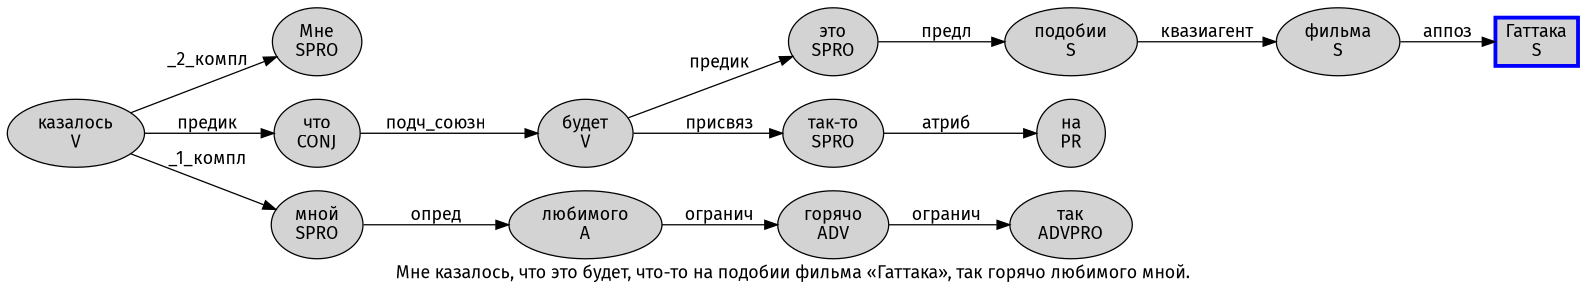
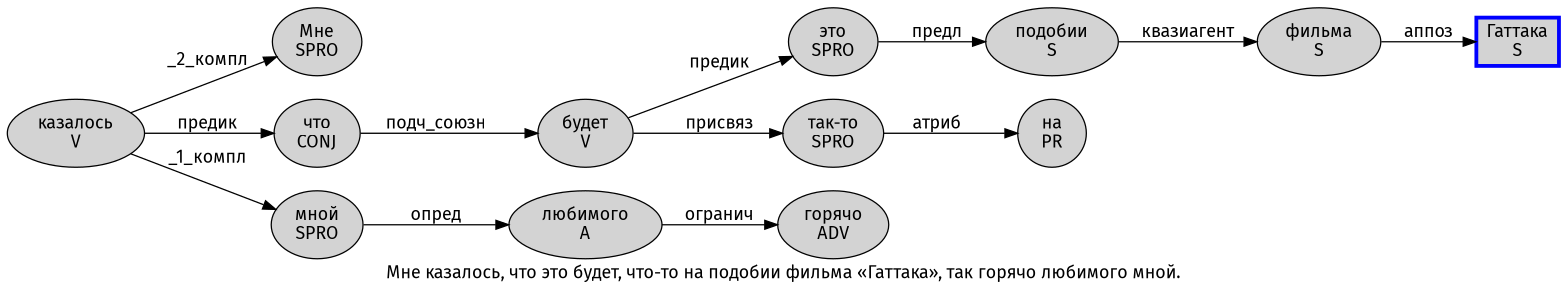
  digraph {
    fontname="Fira Sans"
    label="Мне казалось, что это будет, что-то на подобии фильма «Гаттака», так горячо любимого мной."
    rankdir=LR
    node [fillcolor=lightgray fontname="Fira Sans" penwidth=1 shape=ellipse style=filled]
    edge [fontname="Fira Sans"]
    n1 [label="Мне\nSPRO"]
    n2 [label="казалось\nV"]
    n3 [label="что\nCONJ"]
    n4 [label="мной\nSPRO"]
    n5 [label="будет\nV"]
    n6 [label="любимого\nA"]
    n7 [label="это\nSPRO"]
    n8 [label="так-то\nSPRO"]
    n9 [label="подобии\nS"]
    n10 [label="на\nPR"]
    n11 [label="фильма\nS"]
    n12 [color=blue label="Гаттака\nS" penwidth=3 shape=box]
-   n13 [label="так\nADVPRO"]
    n14 [label="горячо\nADV"]
    n2 -> n1 [label="_2_компл"]
    n2 -> n3 [label="предик"]
    n2 -> n4 [label="_1_компл"]
    n3 -> n5 [label="подч_союзн"]
    n4 -> n6 [label="опред"]
    n5 -> n7 [label="предик"]
    n5 -> n8 [label="присвяз"]
    n6 -> n14 [label="огранич"]
    n7 -> n9 [label="предл"]
    n8 -> n10 [label="атриб"]
    n9 -> n11 [label="квазиагент"]
    n11 -> n12 [label="аппоз"]
-   n14 -> n13 [label="огранич"]
  }
